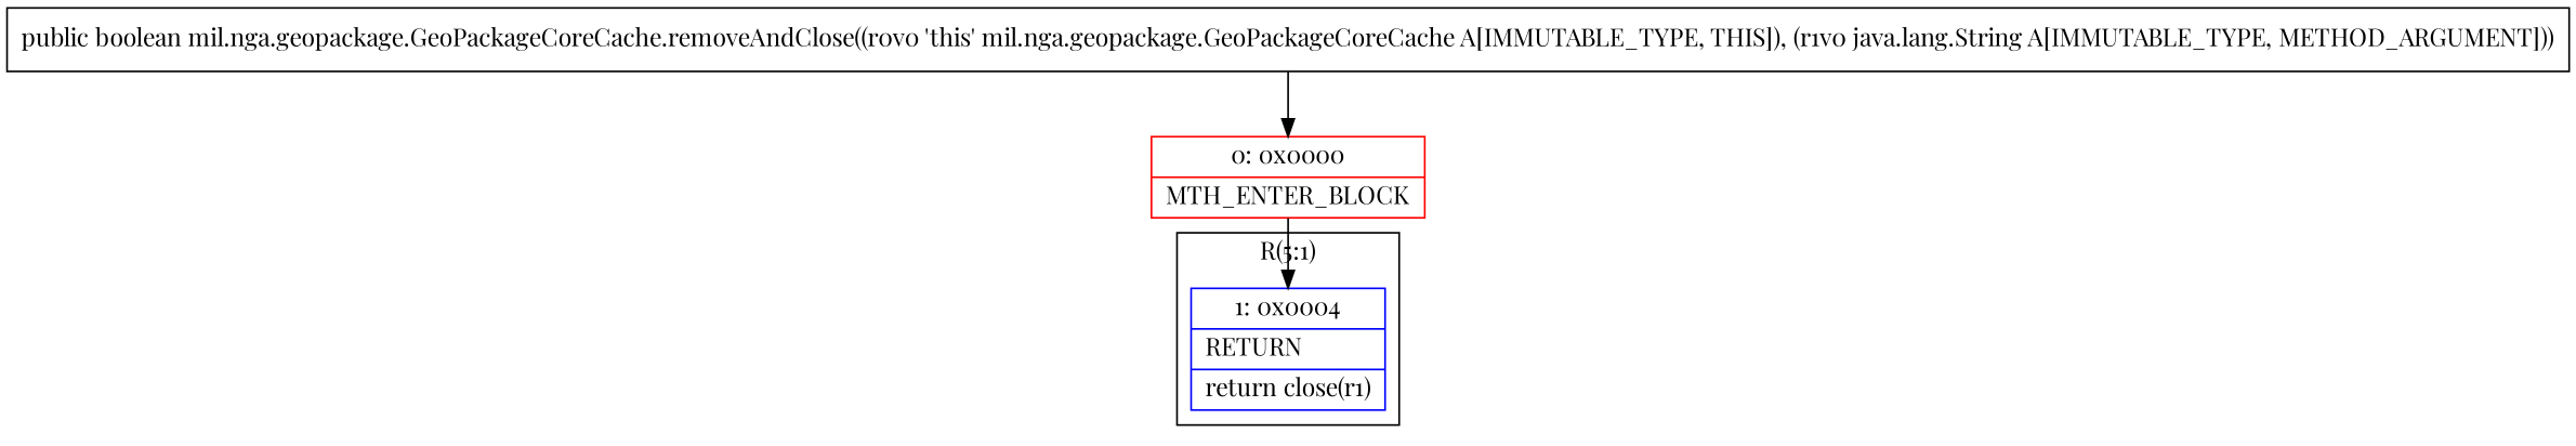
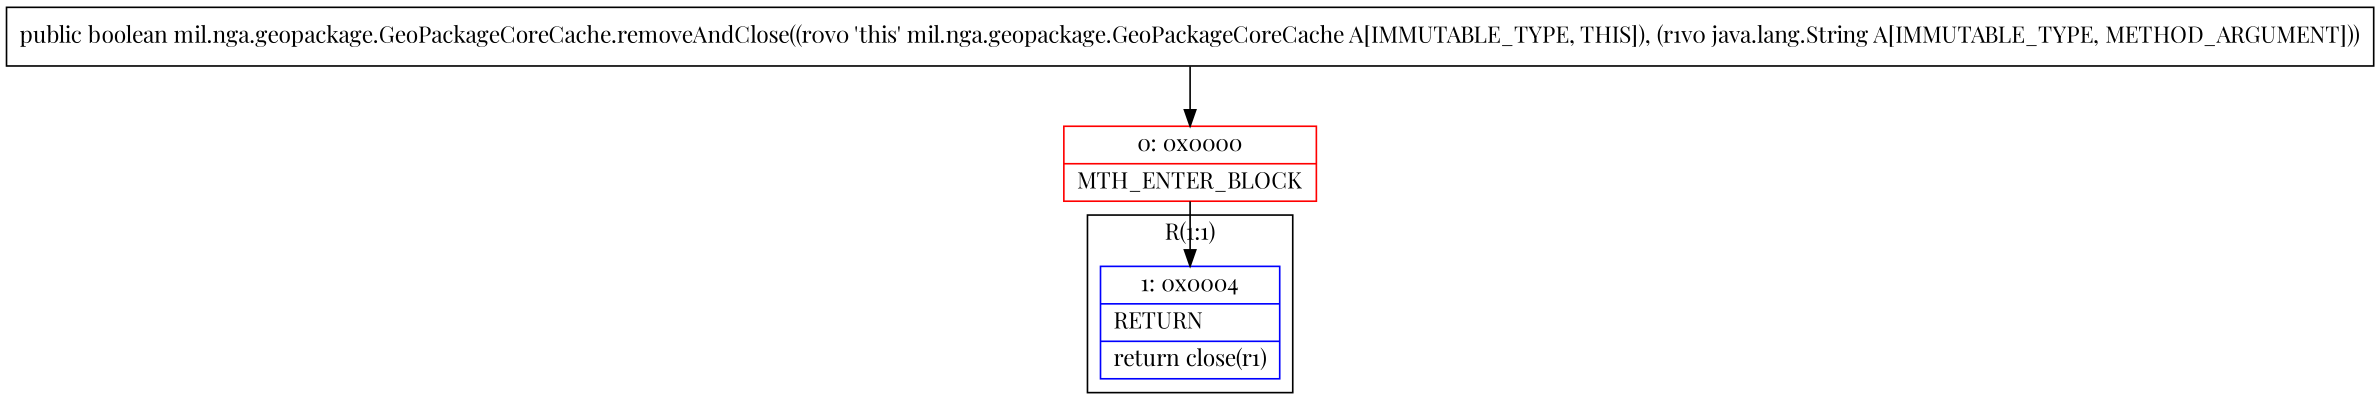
  digraph {
    fontname="Playfair Display"
    node [shape=record fontname="Playfair Display"]
    edge [fontname="Playfair Display"]
    n1 [color=blue label="{1\:\ 0x0004|RETURN\l|return close(r1)\l}"]
    n2 [color=red label="{0\:\ 0x0000|MTH_ENTER_BLOCK\l}"]
    n3 [label="{public boolean mil.nga.geopackage.GeoPackageCoreCache.removeAndClose((r0v0 'this' mil.nga.geopackage.GeoPackageCoreCache A[IMMUTABLE_TYPE, THIS]), (r1v0 java.lang.String A[IMMUTABLE_TYPE, METHOD_ARGUMENT])) }"]
    subgraph cluster_1 {
-     label="R(5:1)"
+     label="R(1:1)"
      n1
    }
    n2 -> n1
    n3 -> n2
  }
